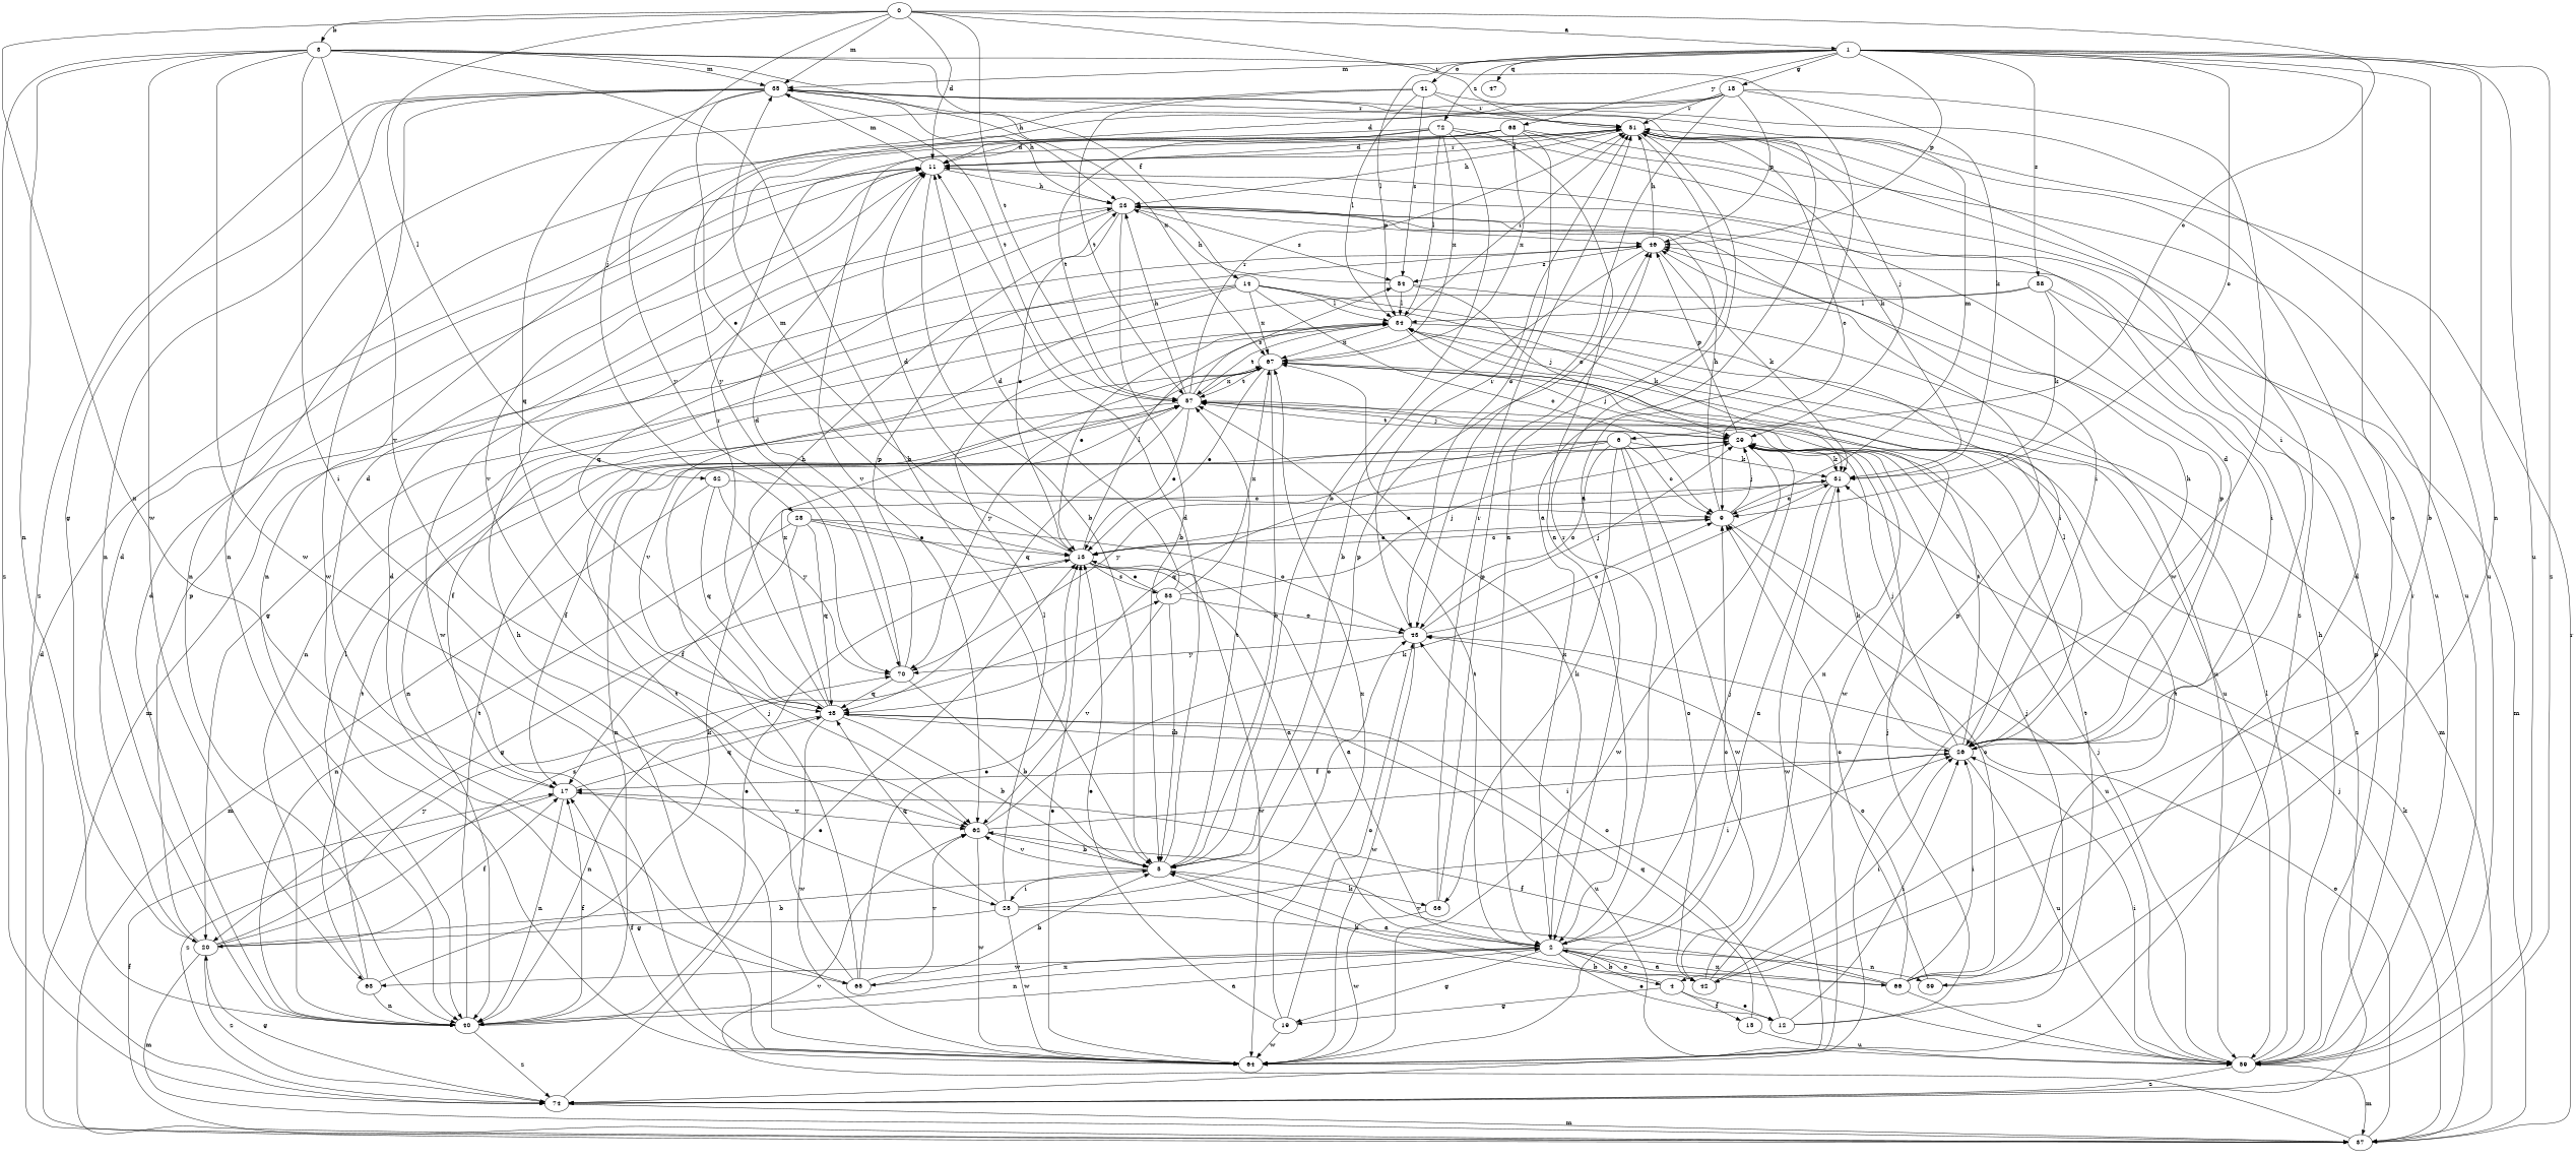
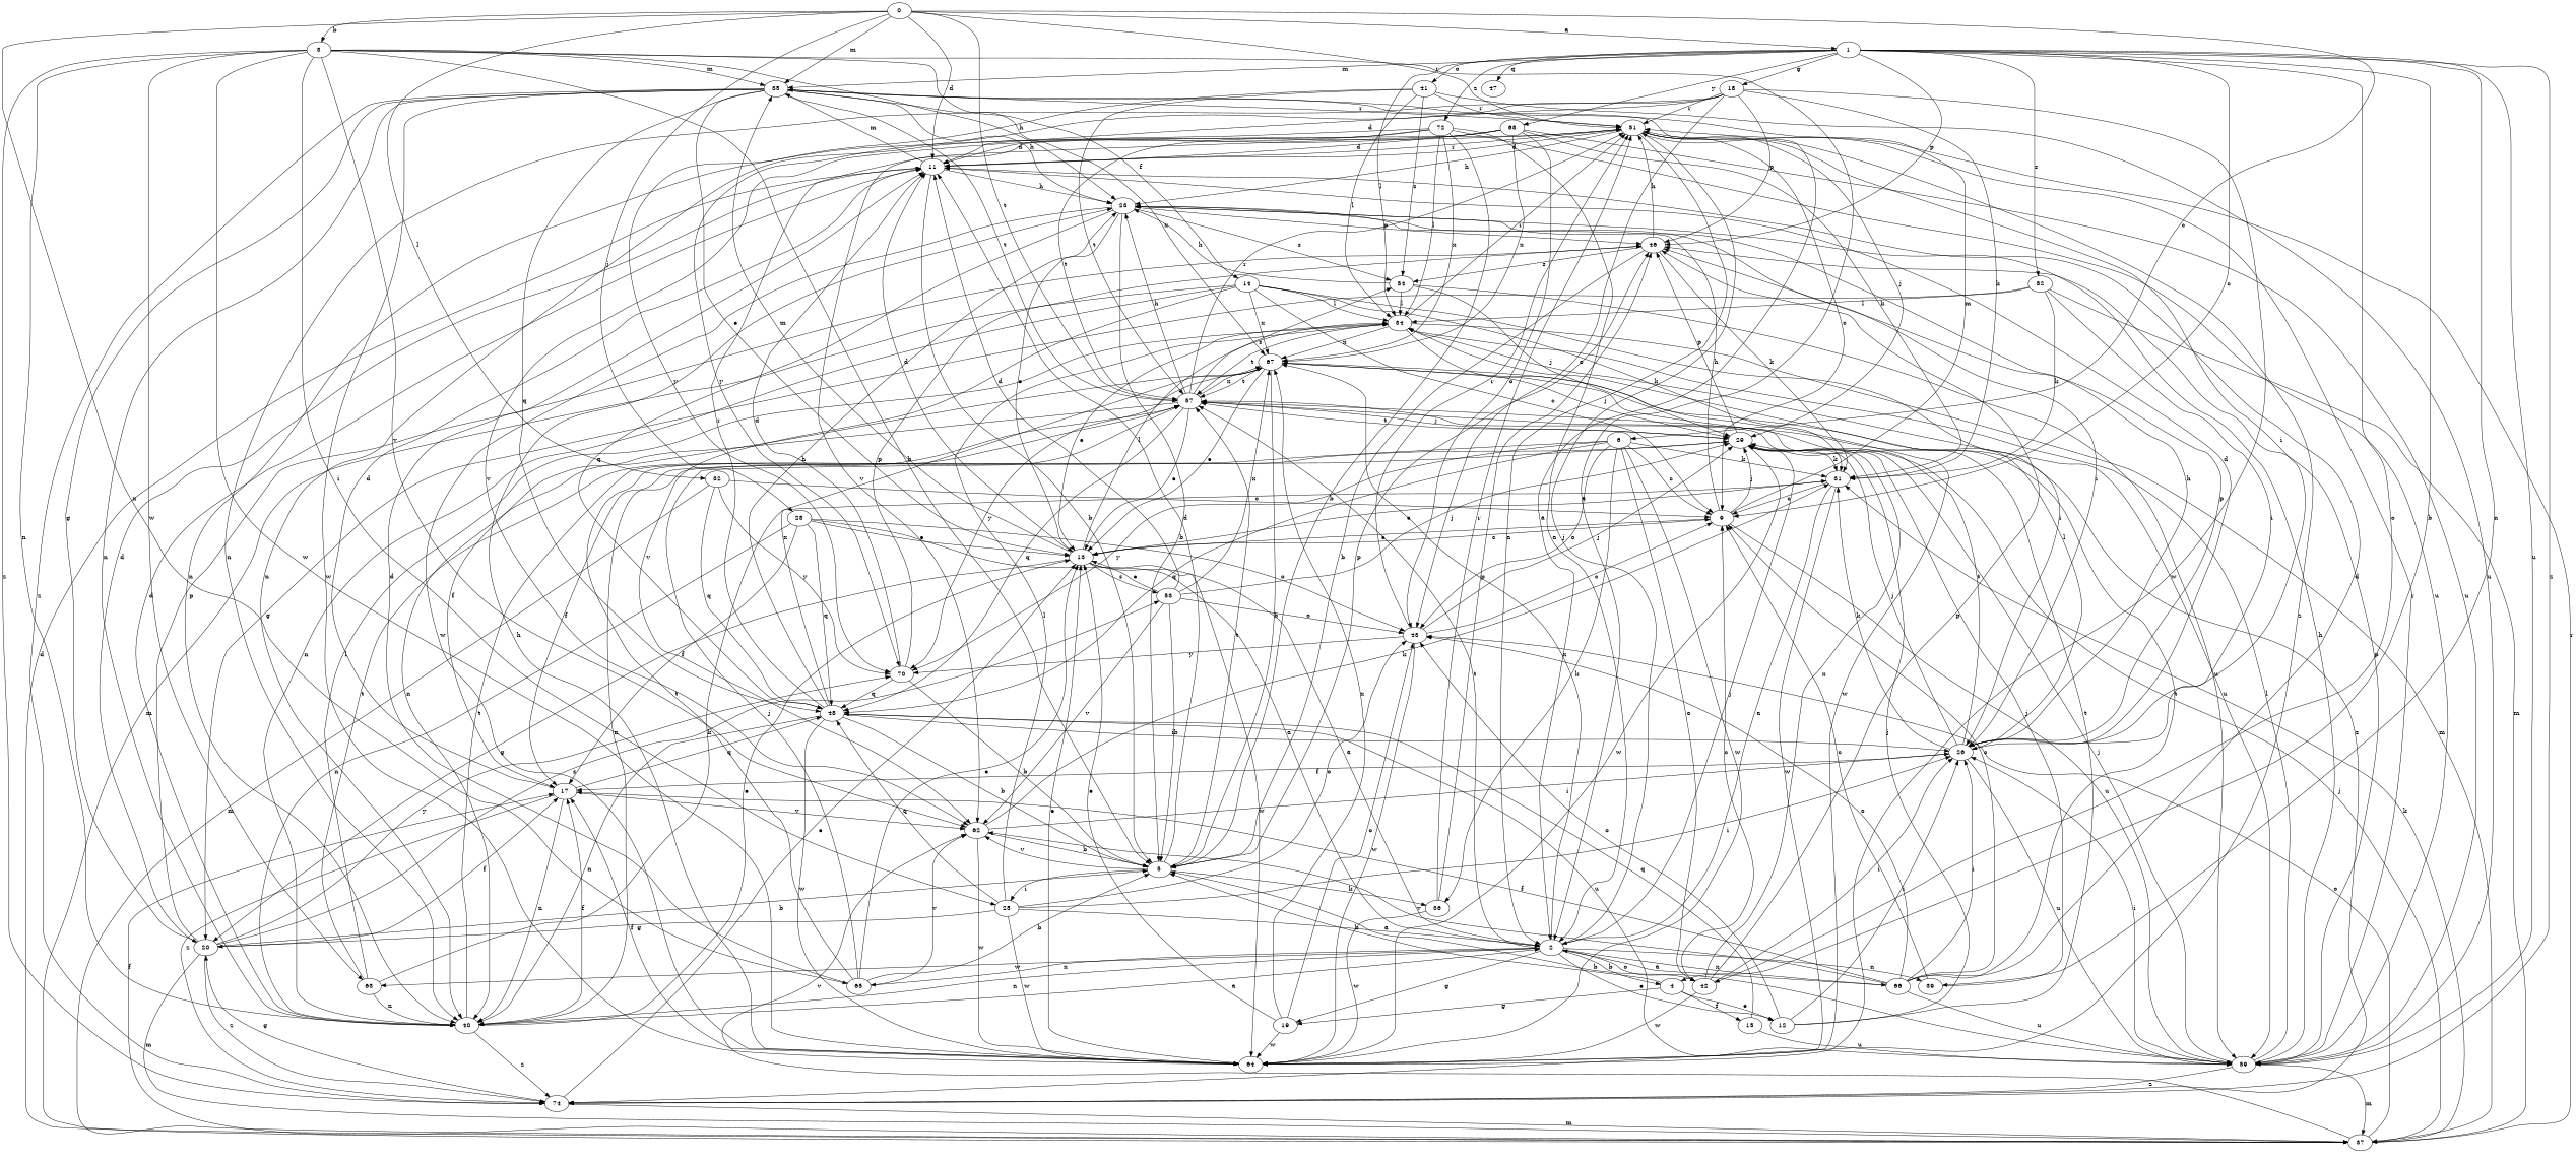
  strict digraph {
    0
    1
    3
    6
    11
    28
    32
    35
    51
    57
    65
    4
    9
    18
    34
    39
    41
    42
    46
    47
-   52 [label=58]
+   52
    59
    68
    72
    74
    2
    40
    63
    5
    14
    23
    25
    62
    64
    n35 [label=36]
    17
    31
    43
    48
    70
    13
    37
    67
    20
    29
    26
    54
    12
    19
    15
    66
    53
    0 -> 1 [label=a]
    0 -> 3 [label=b]
    0 -> 6 [label=c]
    0 -> 11 [label=d]
    0 -> 28 [label=j]
    0 -> 32 [label=l]
    0 -> 35 [label=m]
    0 -> 51 [label=r]
    0 -> 57 [label=t]
    0 -> 65 [label=x]
    1 -> 35 [label=m]
    1 -> 4 [label=b]
    1 -> 9 [label=c]
    1 -> 18 [label=g]
    1 -> 34 [label=l]
    1 -> 39 [label=n]
    1 -> 41 [label=o]
    1 -> 42 [label=o]
    1 -> 46 [label=p]
    1 -> 47 [label=q]
    1 -> 52 [label=s]
    1 -> 59 [label=u]
    1 -> 68 [label=y]
    1 -> 72 [label=z]
    1 -> 74 [label=z]
    3 -> 35 [label=m]
    3 -> 74 [label=z]
    3 -> 2 [label=a]
    3 -> 40 [label=n]
    3 -> 63 [label=w]
    3 -> 5 [label=b]
    3 -> 14 [label=f]
    3 -> 23 [label=h]
    3 -> 25 [label=i]
    3 -> 62 [label=v]
    3 -> 64 [label=w]
    6 -> 9 [label=c]
    6 -> 42 [label=o]
    6 -> 64 [label=w]
    6 -> n35 [label=k]
    6 -> 17 [label=f]
    6 -> 31 [label=k]
    6 -> 43 [label=o]
    6 -> 48 [label=q]
    6 -> 70 [label=y]
    11 -> 35 [label=m]
    11 -> 51 [label=r]
    11 -> 5 [label=b]
    11 -> 23 [label=h]
    28 -> 2 [label=a]
    28 -> 40 [label=n]
    28 -> 17 [label=f]
    28 -> 43 [label=o]
    28 -> 48 [label=q]
    28 -> 13 [label=e]
    32 -> 9 [label=c]
    32 -> 48 [label=q]
    32 -> 70 [label=y]
    32 -> 37 [label=m]
    35 -> 51 [label=r]
    35 -> 57 [label=t]
    35 -> 74 [label=z]
    35 -> 2 [label=a]
    35 -> 40 [label=n]
    35 -> 23 [label=h]
    35 -> 64 [label=w]
    35 -> 48 [label=q]
    35 -> 13 [label=e]
    35 -> 67 [label=x]
    35 -> 20 [label=g]
    51 -> 11 [label=d]
    51 -> 9 [label=c]
    51 -> 74 [label=z]
    51 -> 2 [label=a]
    51 -> 23 [label=h]
    51 -> 62 [label=v]
    51 -> 29 [label=j]
    51 -> 26 [label=i]
    57 -> 51 [label=r]
    57 -> 23 [label=h]
    57 -> 17 [label=f]
    57 -> 48 [label=q]
    57 -> 13 [label=e]
    57 -> 67 [label=x]
    57 -> 29 [label=j]
    57 -> 54 [label=s]
    65 -> 11 [label=d]
    65 -> 57 [label=t]
    65 -> 5 [label=b]
    65 -> 62 [label=v]
    65 -> 13 [label=e]
    65 -> 29 [label=j]
    4 -> 5 [label=b]
    4 -> 12 [label=e]
    4 -> 19 [label=g]
    4 -> 15 [label=f]
    9 -> 35 [label=m]
    9 -> 59 [label=u]
    9 -> 23 [label=h]
    9 -> 13 [label=e]
    9 -> 29 [label=j]
    18 -> 11 [label=d]
    18 -> 51 [label=r]
    18 -> 46 [label=p]
    18 -> 40 [label=n]
    18 -> 64 [label=w]
    18 -> 31 [label=k]
    18 -> 43 [label=o]
    18 -> 70 [label=y]
    34 -> 51 [label=r]
    34 -> 57 [label=t]
    34 -> 59 [label=u]
    34 -> 64 [label=w]
    34 -> 13 [label=e]
    34 -> 37 [label=m]
    34 -> 67 [label=x]
    39 -> 9 [label=c]
    39 -> 29 [label=j]
    41 -> 51 [label=r]
    41 -> 57 [label=t]
    41 -> 34 [label=l]
    41 -> 59 [label=u]
    41 -> 70 [label=y]
    41 -> 54 [label=s]
    42 -> 9 [label=c]
    42 -> 46 [label=p]
+   42 -> 64 [label=w]
    42 -> 67 [label=x]
    42 -> 26 [label=i]
    46 -> 51 [label=h]
    46 -> 5 [label=b]
    46 -> 31 [label=k]
    46 -> 54 [label=s]
    52 -> 34 [label=l]
    52 -> 31 [label=k]
    52 -> 37 [label=m]
    52 -> 20 [label=g]
    52 -> 26 [label=i]
    59 -> 51 [label=r]
    59 -> 34 [label=l]
    59 -> 46 [label=p]
    59 -> 74 [label=z]
    59 -> 5 [label=b]
    59 -> 23 [label=h]
    59 -> 37 [label=m]
    59 -> 29 [label=j]
    59 -> 26 [label=i]
    68 -> 11 [label=d]
    68 -> 59 [label=u]
    68 -> 40 [label=n]
    68 -> 62 [label=v]
    68 -> 31 [label=k]
    68 -> 43 [label=o]
    68 -> 67 [label=x]
    72 -> 11 [label=d]
    72 -> 57 [label=t]
    72 -> 34 [label=l]
    72 -> 59 [label=u]
    72 -> 2 [label=a]
    72 -> 40 [label=n]
    72 -> 5 [label=b]
    72 -> 67 [label=x]
    74 -> 13 [label=e]
    74 -> 37 [label=m]
    74 -> 20 [label=g]
-   2 -> 51 [label=r]
+   2 -> 51 [label=j]
    2 -> 57 [label=t]
    2 -> 65 [label=x]
    2 -> 4 [label=b]
    2 -> 39 [label=n]
    2 -> 42 [label=o]
    2 -> 40 [label=n]
    2 -> 63 [label=w]
    2 -> 67 [label=x]
    2 -> 29 [label=j]
    2 -> 12 [label=e]
    2 -> 19 [label=g]
    2 -> 66 [label=x]
    40 -> 11 [label=d]
    40 -> 57 [label=t]
    40 -> 74 [label=z]
    40 -> 2 [label=a]
    40 -> 17 [label=f]
    40 -> 13 [label=e]
    63 -> 57 [label=t]
    63 -> 34 [label=l]
    63 -> 40 [label=n]
    63 -> 31 [label=k]
    5 -> 11 [label=d]
    5 -> 57 [label=t]
    5 -> 46 [label=p]
    5 -> 25 [label=i]
    5 -> 62 [label=v]
    5 -> n35 [label=k]
    14 -> 9 [label=c]
    14 -> 34 [label=l]
    14 -> 40 [label=n]
    14 -> 62 [label=v]
    14 -> 31 [label=k]
    14 -> 37 [label=m]
    14 -> 67 [label=x]
    14 -> 26 [label=i]
    23 -> 46 [label=p]
    23 -> 5 [label=b]
    23 -> 64 [label=w]
    23 -> 48 [label=q]
    23 -> 13 [label=e]
    23 -> 26 [label=i]
    23 -> 54 [label=s]
    25 -> 34 [label=l]
    25 -> 2 [label=a]
    25 -> 64 [label=w]
    25 -> 43 [label=o]
    25 -> 48 [label=q]
    25 -> 20 [label=g]
    25 -> 26 [label=i]
    62 -> 5 [label=b]
    62 -> 64 [label=w]
    62 -> 31 [label=k]
    62 -> 26 [label=i]
    64 -> 23 [label=h]
    64 -> 17 [label=f]
    64 -> 13 [label=e]
    n35 -> 51 [label=r]
    n35 -> 46 [label=p]
    n35 -> 64 [label=w]
    17 -> 11 [label=d]
    17 -> 74 [label=z]
    17 -> 40 [label=n]
    17 -> 62 [label=v]
    17 -> 48 [label=q]
    31 -> 9 [label=c]
    31 -> 2 [label=a]
    31 -> 64 [label=w]
    31 -> 13 [label=e]
    43 -> 51 [label=r]
    43 -> 9 [label=c]
    43 -> 64 [label=w]
    43 -> 70 [label=y]
    43 -> 29 [label=j]
    48 -> 51 [label=r]
    48 -> 59 [label=u]
    48 -> 40 [label=n]
    48 -> 5 [label=b]
    48 -> 23 [label=h]
    48 -> 64 [label=w]
    48 -> 67 [label=x]
    48 -> 26 [label=i]
    70 -> 11 [label=d]
    70 -> 46 [label=p]
    70 -> 5 [label=b]
    70 -> 48 [label=q]
    13 -> 11 [label=d]
    13 -> 35 [label=m]
    13 -> 9 [label=c]
    13 -> 34 [label=l]
    13 -> 2 [label=a]
    13 -> 64 [label=w]
    13 -> 20 [label=g]
    13 -> 53 [label=s]
    37 -> 11 [label=d]
    37 -> 51 [label=r]
    37 -> 62 [label=v]
    37 -> 17 [label=f]
    37 -> 31 [label=k]
    37 -> 43 [label=o]
    37 -> 29 [label=j]
    67 -> 57 [label=t]
    67 -> 74 [label=z]
    67 -> 40 [label=n]
    67 -> 5 [label=b]
    67 -> 70 [label=y]
    67 -> 13 [label=e]
    67 -> 29 [label=j]
    20 -> 11 [label=d]
    20 -> 46 [label=p]
    20 -> 74 [label=z]
    20 -> 5 [label=b]
    20 -> 17 [label=f]
    20 -> 70 [label=y]
    20 -> 37 [label=m]
    20 -> 53 [label=s]
    29 -> 57 [label=t]
    29 -> 46 [label=p]
    29 -> 40 [label=n]
    29 -> 64 [label=w]
    29 -> 31 [label=k]
    26 -> 11 [label=d]
    26 -> 57 [label=t]
    26 -> 34 [label=l]
    26 -> 46 [label=p]
    26 -> 59 [label=u]
    26 -> 23 [label=h]
    26 -> 17 [label=f]
    26 -> 31 [label=k]
    26 -> 29 [label=j]
    54 -> 34 [label=l]
    54 -> 59 [label=u]
    54 -> 23 [label=h]
    54 -> 29 [label=j]
    12 -> 57 [label=t]
    12 -> 43 [label=o]
    12 -> 29 [label=j]
    12 -> 26 [label=i]
    19 -> 64 [label=w]
    19 -> 43 [label=o]
    19 -> 13 [label=e]
    19 -> 67 [label=x]
    15 -> 59 [label=u]
    15 -> 48 [label=q]
    66 -> 11 [label=d]
    66 -> 57 [label=t]
    66 -> 9 [label=c]
    66 -> 59 [label=u]
    66 -> 2 [label=a]
    66 -> 62 [label=v]
    66 -> 17 [label=f]
    66 -> 43 [label=o]
    66 -> 26 [label=i]
    53 -> 11 [label=d]
    53 -> 5 [label=b]
    53 -> 62 [label=v]
    53 -> 43 [label=o]
    53 -> 13 [label=e]
    53 -> 67 [label=x]
    53 -> 29 [label=j]
  }
